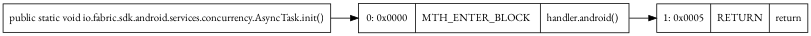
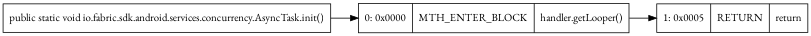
  digraph {
    rankdir=LR
    fontname="EB Garamond"
    node [shape=record fontname="EB Garamond"]
    edge [fontname="EB Garamond"]
-   n1 [label="{0\:\ 0x0000|MTH_ENTER_BLOCK\l|handler.android()\l}"]
+   n1 [label="{0\:\ 0x0000|MTH_ENTER_BLOCK\l|handler.getLooper()\l}"]
    n2 [label="{1\:\ 0x0005|RETURN\l|return\l}"]
    n3 [label="{public static void io.fabric.sdk.android.services.concurrency.AsyncTask.init() }"]
    n1 -> n2
    n3 -> n1
  }
